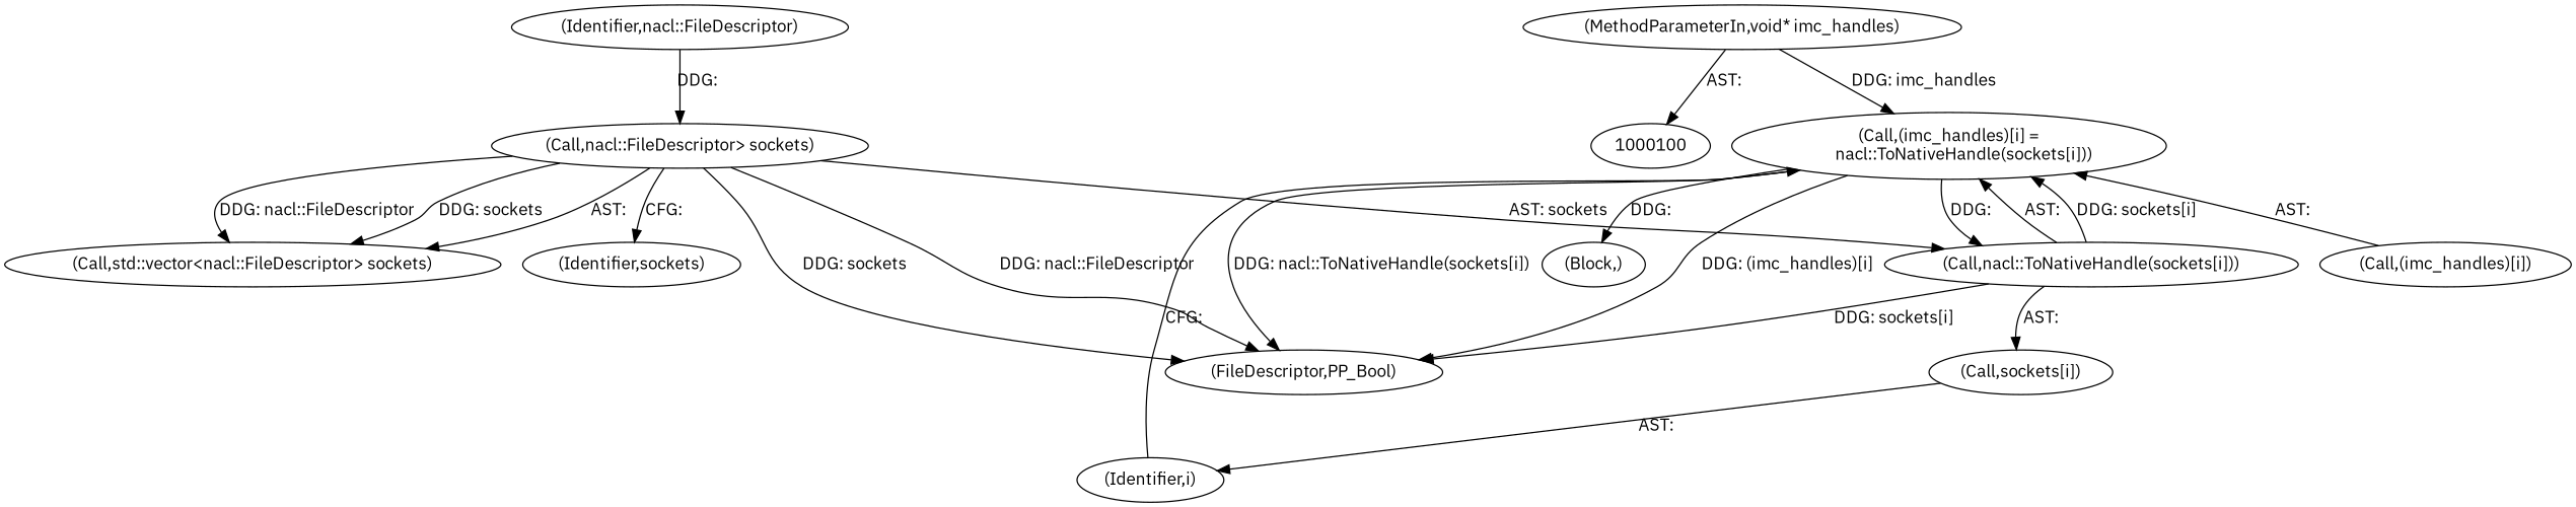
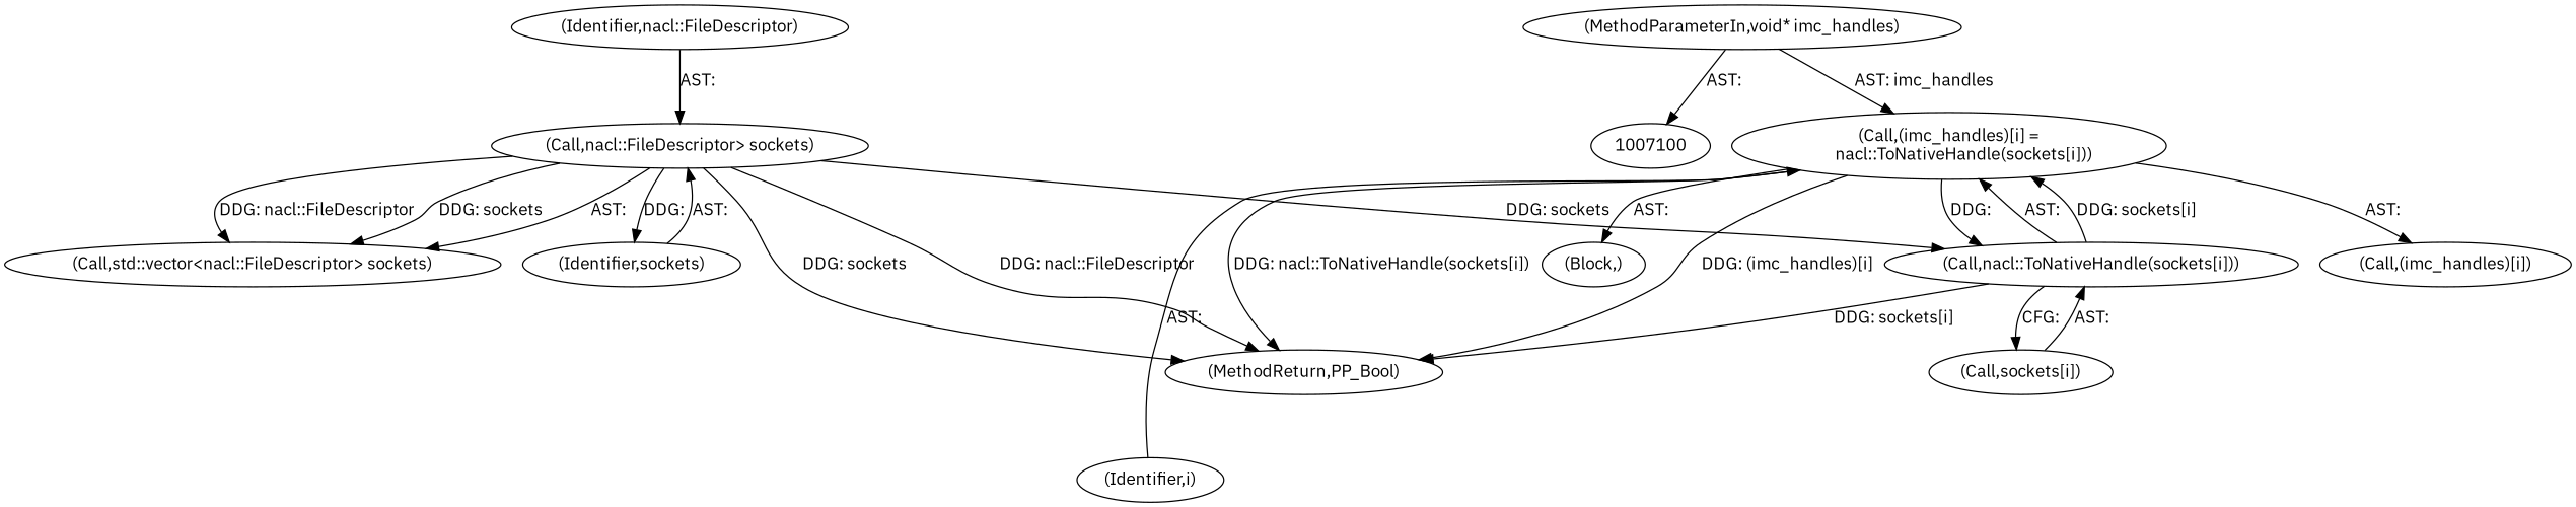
  digraph {
    fontname="IBM Plex Sans"
    node [fontname="IBM Plex Sans"]
    edge [fontname="IBM Plex Sans"]
    n1 [label="(Call,(imc_handles)[i] =\n        nacl::ToNativeHandle(sockets[i]))"]
    n2 [label="(Call,nacl::ToNativeHandle(sockets[i]))"]
    n3 [label="(Block,)"]
-   n4 [label="(FileDescriptor,PP_Bool)"]
+   n4 [label="(MethodReturn,PP_Bool)"]
    n5 [label="(Call,sockets[i])"]
    n6 [label="(Call,nacl::FileDescriptor> sockets)"]
    n7 [label="(Call,std::vector<nacl::FileDescriptor> sockets)"]
    n8 [label="(Identifier,sockets)"]
    n9 [label="(MethodParameterIn,void* imc_handles)"]
-   1000100
+   1000100 [label=1007100]
    n11 [label="(Identifier,nacl::FileDescriptor)"]
    n12 [label="(Call,(imc_handles)[i])"]
    n13 [label="(Identifier,i)"]
    n1 -> n2 [label="DDG: "]
-   n1 -> n3 [label="DDG: "]
+   n1 -> n3 [label="AST: "]
    n1 -> n4 [label="DDG: nacl::ToNativeHandle(sockets[i])"]
    n1 -> n4 [label="DDG: (imc_handles)[i]"]
    n2 -> n1 [label="AST: "]
    n2 -> n1 [label="DDG: sockets[i]"]
    n2 -> n4 [label="DDG: sockets[i]"]
-   n2 -> n5 [label="AST: "]
-   n5 -> n13 [label="AST: "]
-   n6 -> n2 [label="AST: sockets"]
+   n2 -> n5 [label="CFG: "]
+   n5 -> n2 [label="AST: "]
+   n6 -> n2 [label="DDG: sockets"]
    n6 -> n4 [label="DDG: sockets"]
    n6 -> n4 [label="DDG: nacl::FileDescriptor"]
    n6 -> n7 [label="AST: "]
    n6 -> n7 [label="DDG: nacl::FileDescriptor"]
    n6 -> n7 [label="DDG: sockets"]
-   n6 -> n8 [label="CFG: "]
-   n9 -> n1 [label="DDG: imc_handles"]
+   n6 -> n8 [label="DDG: "]
+   n8 -> n6 [label="AST: "]
+   n9 -> n1 [label="AST: imc_handles"]
    n9 -> 1000100 [label="AST: "]
-   n11 -> n6 [label="DDG: "]
-   n12 -> n1 [label="AST: "]
-   n13 -> n1 [label="CFG: "]
+   n11 -> n6 [label="AST: "]
+   n1 -> n12 [label="AST: "]
+   n13 -> n1 [label="AST: "]
  }
